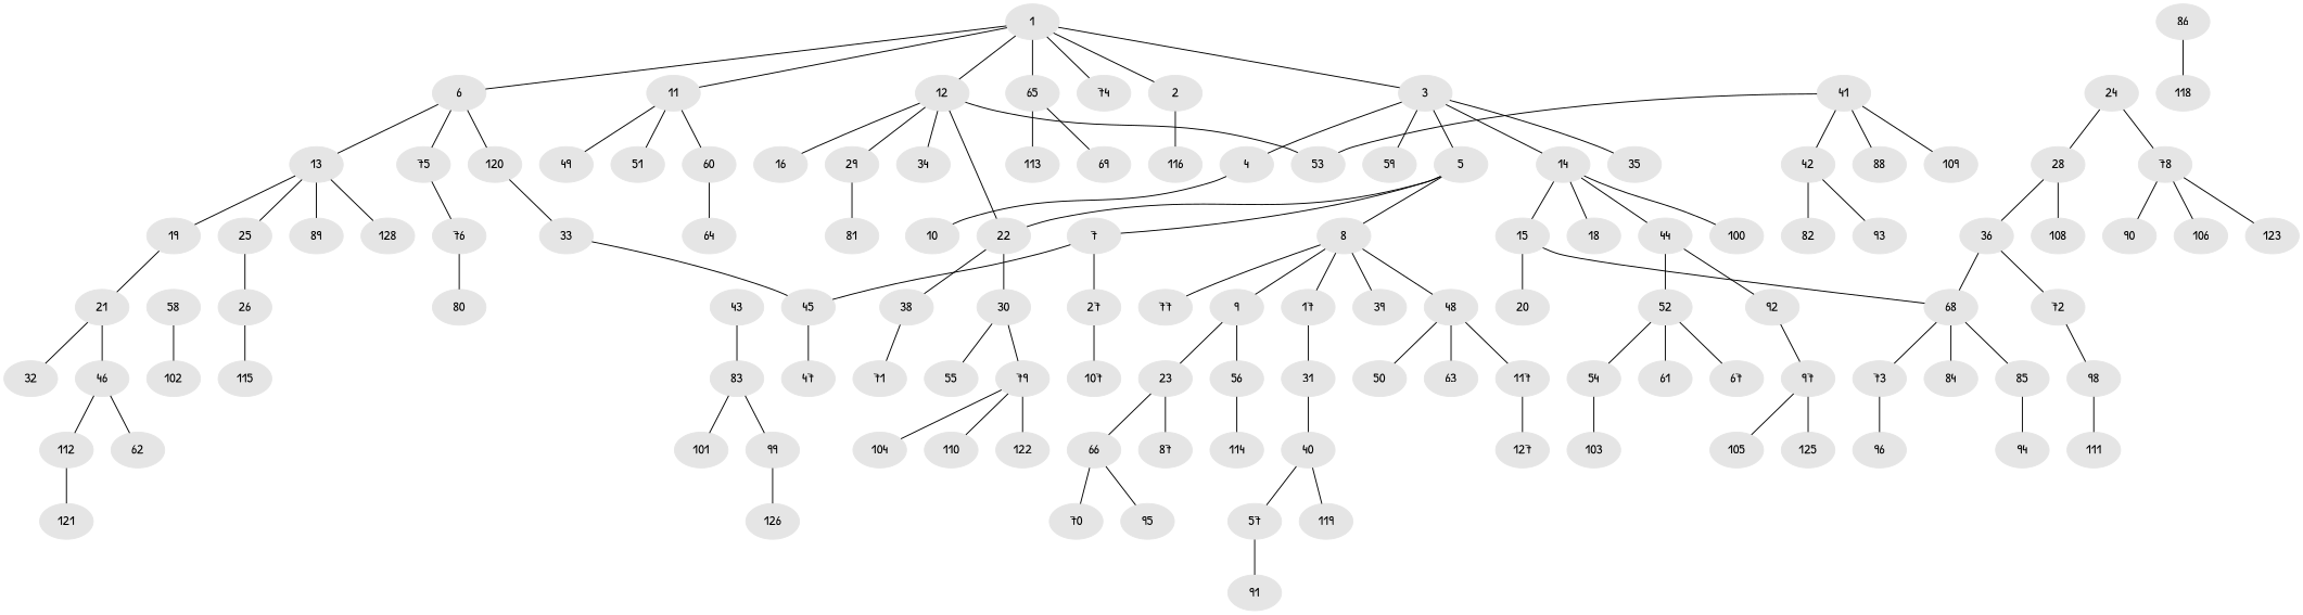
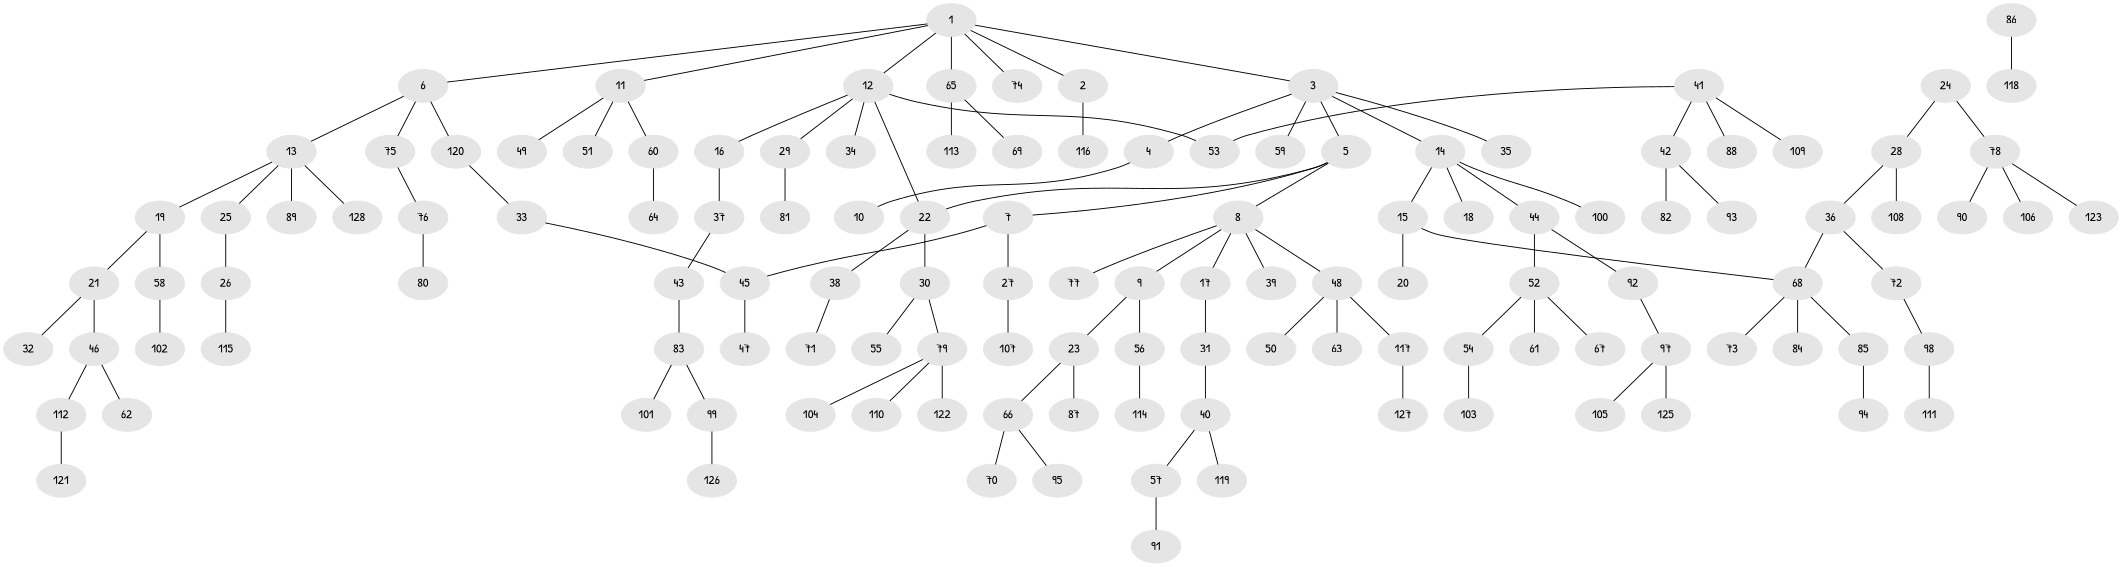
  graph {
    fontname="Patrick Hand"
    node [color=gray90 fontname="Patrick Hand" style=filled]
    edge [fontname="Patrick Hand"]
    1
    2
    3
    6
    11
    12
    65
    74
    116
    4
    5
    14
    35
    59
    13
    75
    120
    49
    51
    60
    22
    16
    29
    34
    53
    69
    113
    10
    7
    8
    15
    18
    44
    100
    27
    45
    9
    17
    39
    48
    77
    30
    38
    19
    25
    89
    128
    76
    33
    107
    47
    23
    56
    31
    50
    63
    117
    66
    87
    114
    64
+   37
    81
    41
    42
    88
    109
    21
    58
    26
    20
    68
    52
    92
    73
    84
    85
    43
    40
    32
    46
    102
    62
    112
    55
    79
    71
    24
    28
    78
    70
    95
    86
    118
    36
    108
    90
    106
    123
    115
    72
    104
    110
    122
    57
    119
    98
    83
    91
    82
    93
    99
    101
    54
    61
    67
    97
    121
    127
    103
-   96
    94
    111
    80
    126
    105
    125
    1 -- 2
    1 -- 3
    1 -- 6
    1 -- 11
    1 -- 12
    1 -- 65
    1 -- 74
    2 -- 116
    3 -- 4
    3 -- 5
    3 -- 14
    3 -- 35
    3 -- 59
    6 -- 13
    6 -- 75
    6 -- 120
    11 -- 49
    11 -- 51
    11 -- 60
    12 -- 22
    12 -- 16
    12 -- 29
    12 -- 34
    12 -- 53
    65 -- 69
    65 -- 113
    4 -- 10
    5 -- 22
    5 -- 7
    5 -- 8
    14 -- 15
    14 -- 18
    14 -- 44
    14 -- 100
    13 -- 19
    13 -- 25
    13 -- 89
    13 -- 128
    75 -- 76
    120 -- 33
    60 -- 64
    22 -- 30
    22 -- 38
+   16 -- 37
    29 -- 81
    7 -- 27
    7 -- 45
    8 -- 9
    8 -- 17
    8 -- 39
    8 -- 48
    8 -- 77
    15 -- 20
    15 -- 68
    44 -- 52
    44 -- 92
    27 -- 107
    45 -- 47
    9 -- 23
    9 -- 56
    17 -- 31
    48 -- 50
    48 -- 63
    48 -- 117
    30 -- 55
    30 -- 79
    38 -- 71
    19 -- 21
+   19 -- 58
    25 -- 26
    76 -- 80
    33 -- 45
    23 -- 66
    23 -- 87
    56 -- 114
    31 -- 40
    117 -- 127
    66 -- 70
    66 -- 95
+   37 -- 43
    41 -- 53
    41 -- 42
    41 -- 88
    41 -- 109
    42 -- 82
    42 -- 93
    21 -- 32
    21 -- 46
    58 -- 102
    26 -- 115
    68 -- 73
    68 -- 84
    68 -- 85
    52 -- 54
    52 -- 61
    52 -- 67
    92 -- 97
-   73 -- 96
    85 -- 94
    43 -- 83
    40 -- 57
    40 -- 119
    46 -- 62
    46 -- 112
    112 -- 121
    79 -- 104
    79 -- 110
    79 -- 122
    24 -- 28
    24 -- 78
    28 -- 36
    28 -- 108
    78 -- 90
    78 -- 106
    78 -- 123
    86 -- 118
    36 -- 68
    36 -- 72
    72 -- 98
    57 -- 91
    98 -- 111
    83 -- 99
    83 -- 101
    99 -- 126
    54 -- 103
    97 -- 105
    97 -- 125
  }
